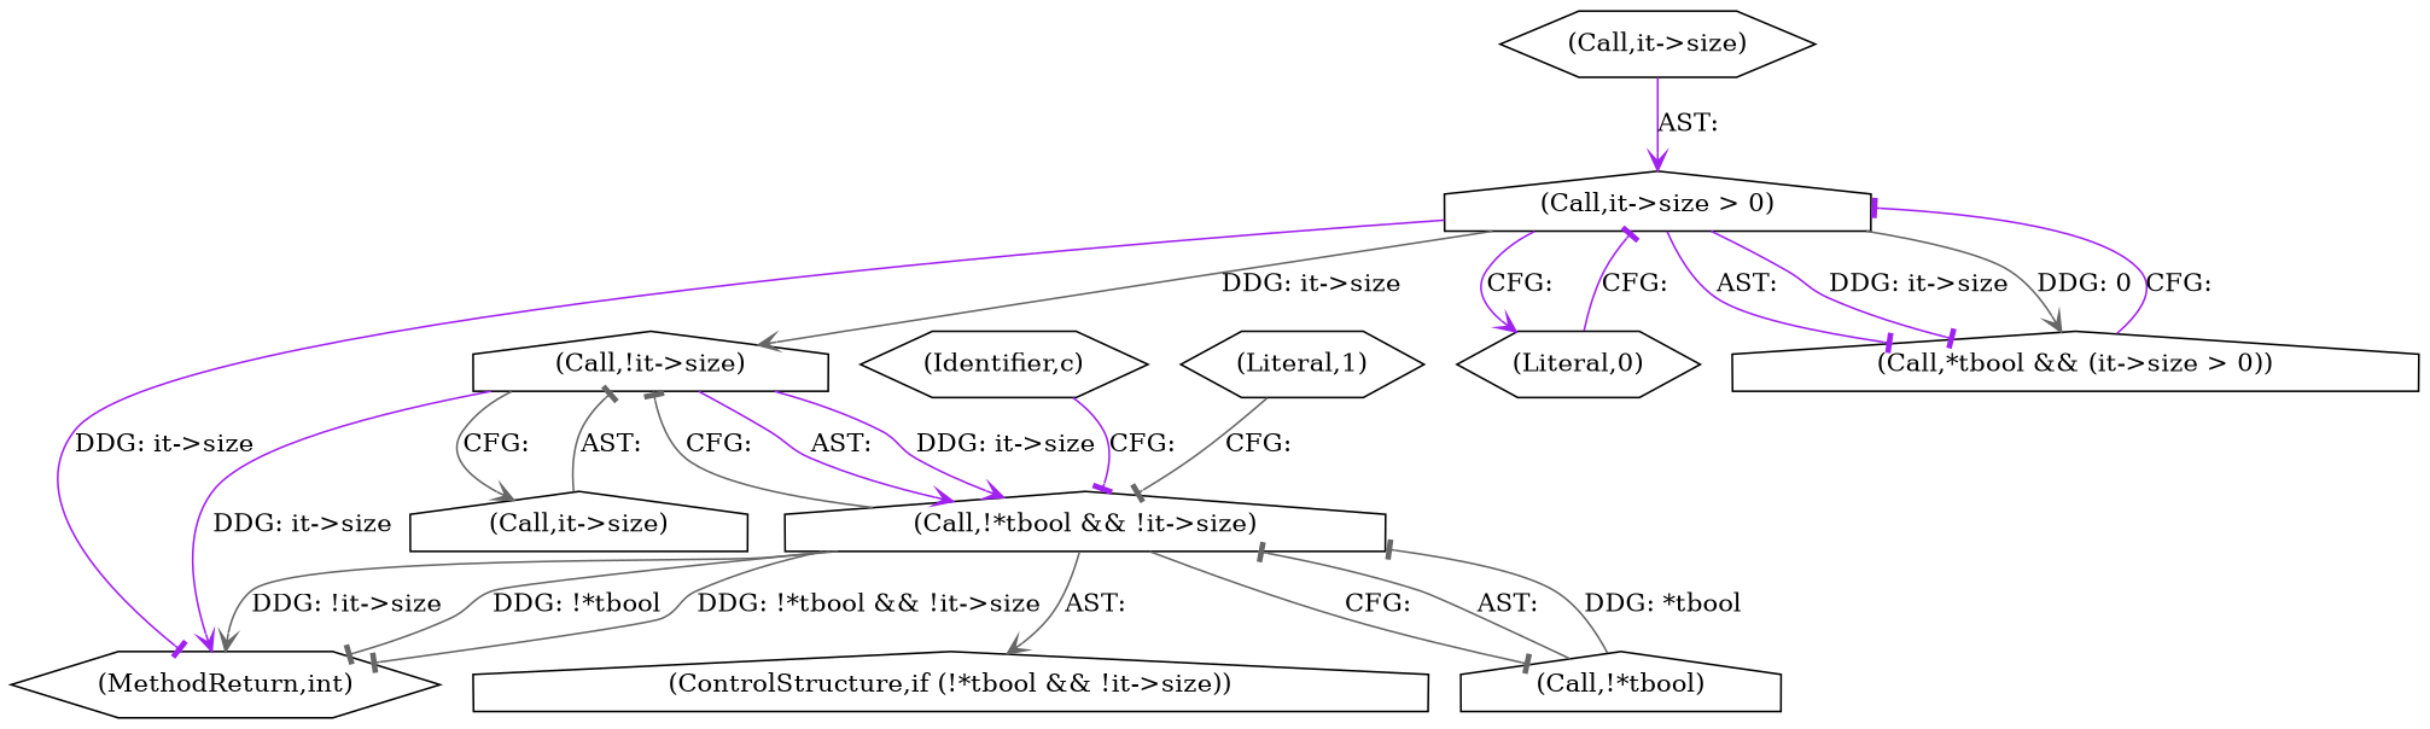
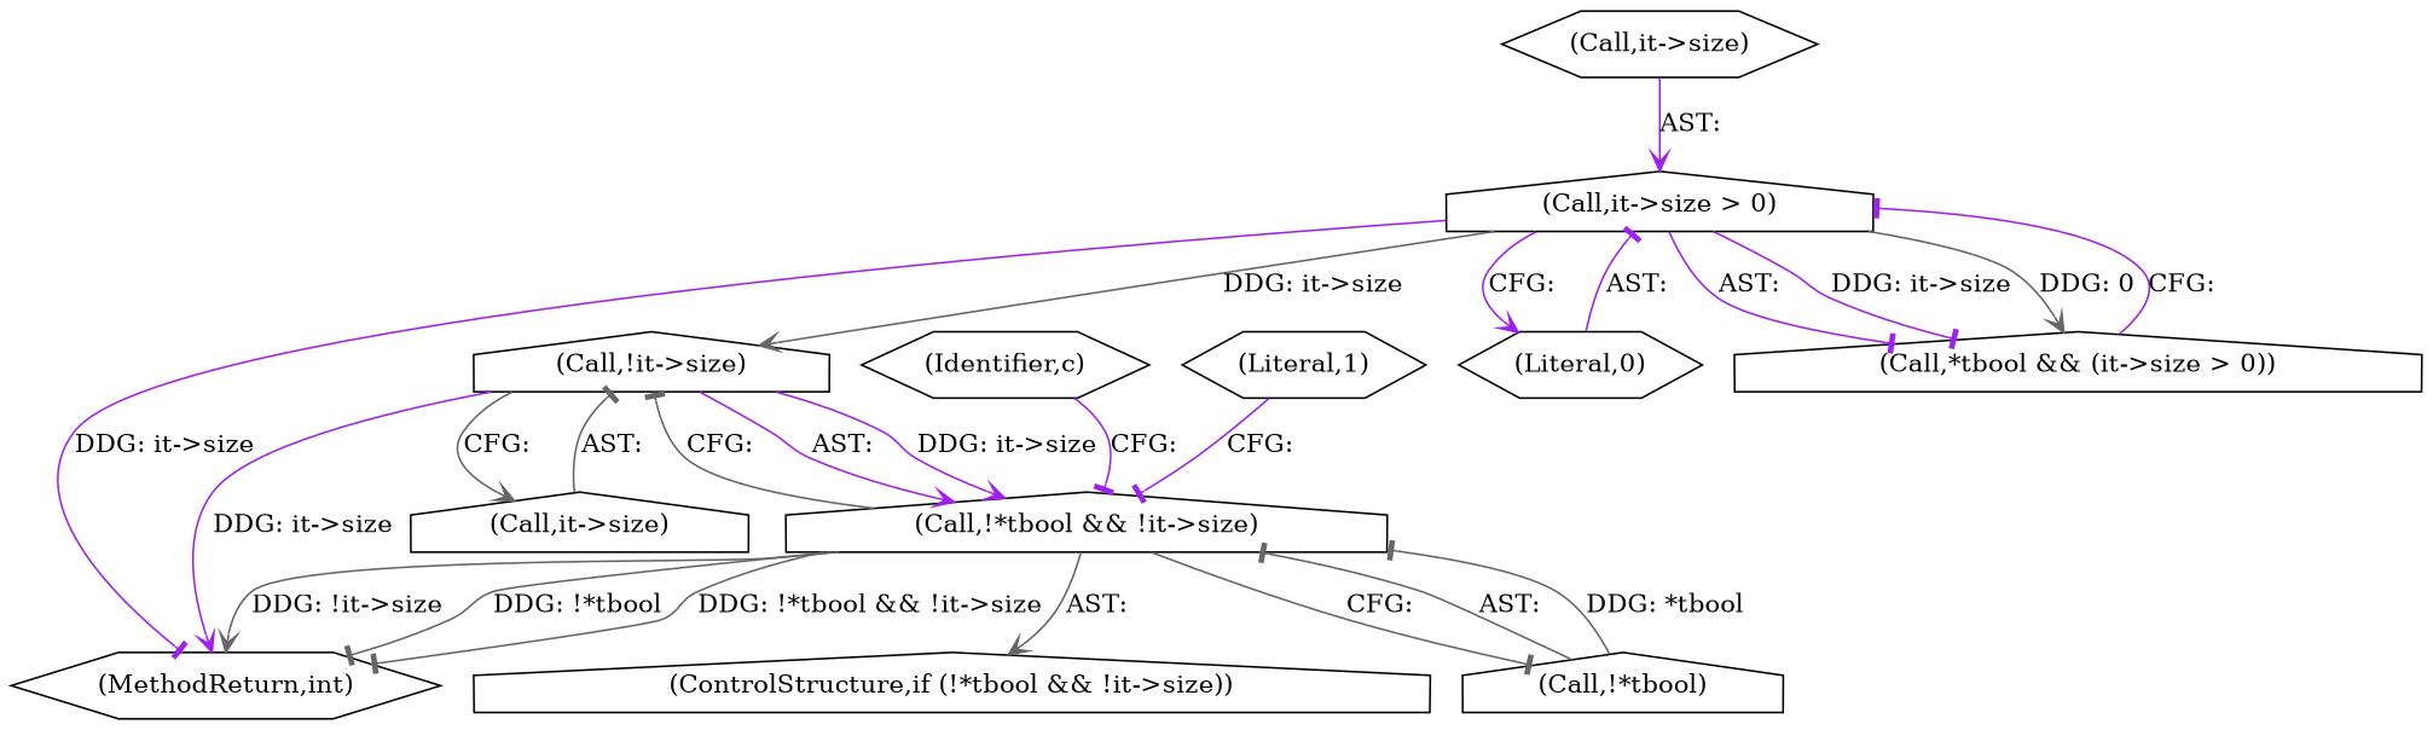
  digraph {
    node [shape=house]
    edge [arrowhead=tee color=purple]
    n1 [label="(Call,!it->size)"]
    n2 [label="(Call,!*tbool && !it->size)"]
    n3 [label="(Call,it->size)"]
    n4 [label="(MethodReturn,int)" shape=hexagon]
    n5 [label="(ControlStructure,if (!*tbool && !it->size))"]
    n6 [label="(Call,!*tbool)"]
    n7 [label="(Call,it->size > 0)"]
    n8 [label="(Literal,0)" shape=hexagon]
    n9 [label="(Call,*tbool && (it->size > 0))"]
    n10 [label="(Call,it->size)" shape=hexagon]
    n11 [label="(Literal,1)" shape=hexagon]
    n12 [label="(Identifier,c)" shape=hexagon]
    n1 -> n2 [arrowhead=vee label="AST: "]
    n1 -> n2 [arrowhead=vee label="DDG: it->size"]
    n1 -> n3 [arrowhead=vee color=gray40 label="CFG: "]
    n1 -> n4 [arrowhead=vee label="DDG: it->size"]
    n2 -> n1 [color=gray40 label="CFG: "]
    n2 -> n4 [color=gray40 label="DDG: !*tbool"]
    n2 -> n4 [color=gray40 label="DDG: !*tbool && !it->size"]
    n2 -> n4 [arrowhead=vee color=gray40 label="DDG: !it->size"]
    n2 -> n5 [arrowhead=vee color=gray40 label="AST: "]
    n2 -> n6 [color=gray40 label="CFG: "]
    n3 -> n1 [color=gray40 label="AST: "]
    n6 -> n2 [color=gray40 label="AST: "]
    n6 -> n2 [color=gray40 label="DDG: *tbool"]
    n7 -> n1 [arrowhead=vee color=gray40 label="DDG: it->size"]
    n7 -> n4 [label="DDG: it->size"]
    n7 -> n8 [arrowhead=vee label="CFG: "]
    n7 -> n9 [label="AST: "]
    n7 -> n9 [label="DDG: it->size"]
    n7 -> n9 [arrowhead=vee color=gray40 label="DDG: 0"]
-   n8 -> n7 [label="CFG: "]
+   n8 -> n7 [label="AST: "]
    n9 -> n7 [label="CFG: "]
    n10 -> n7 [arrowhead=vee label="AST: "]
-   n11 -> n2 [color=gray40 label="CFG: "]
+   n11 -> n2 [label="CFG: "]
    n12 -> n2 [label="CFG: "]
  }
